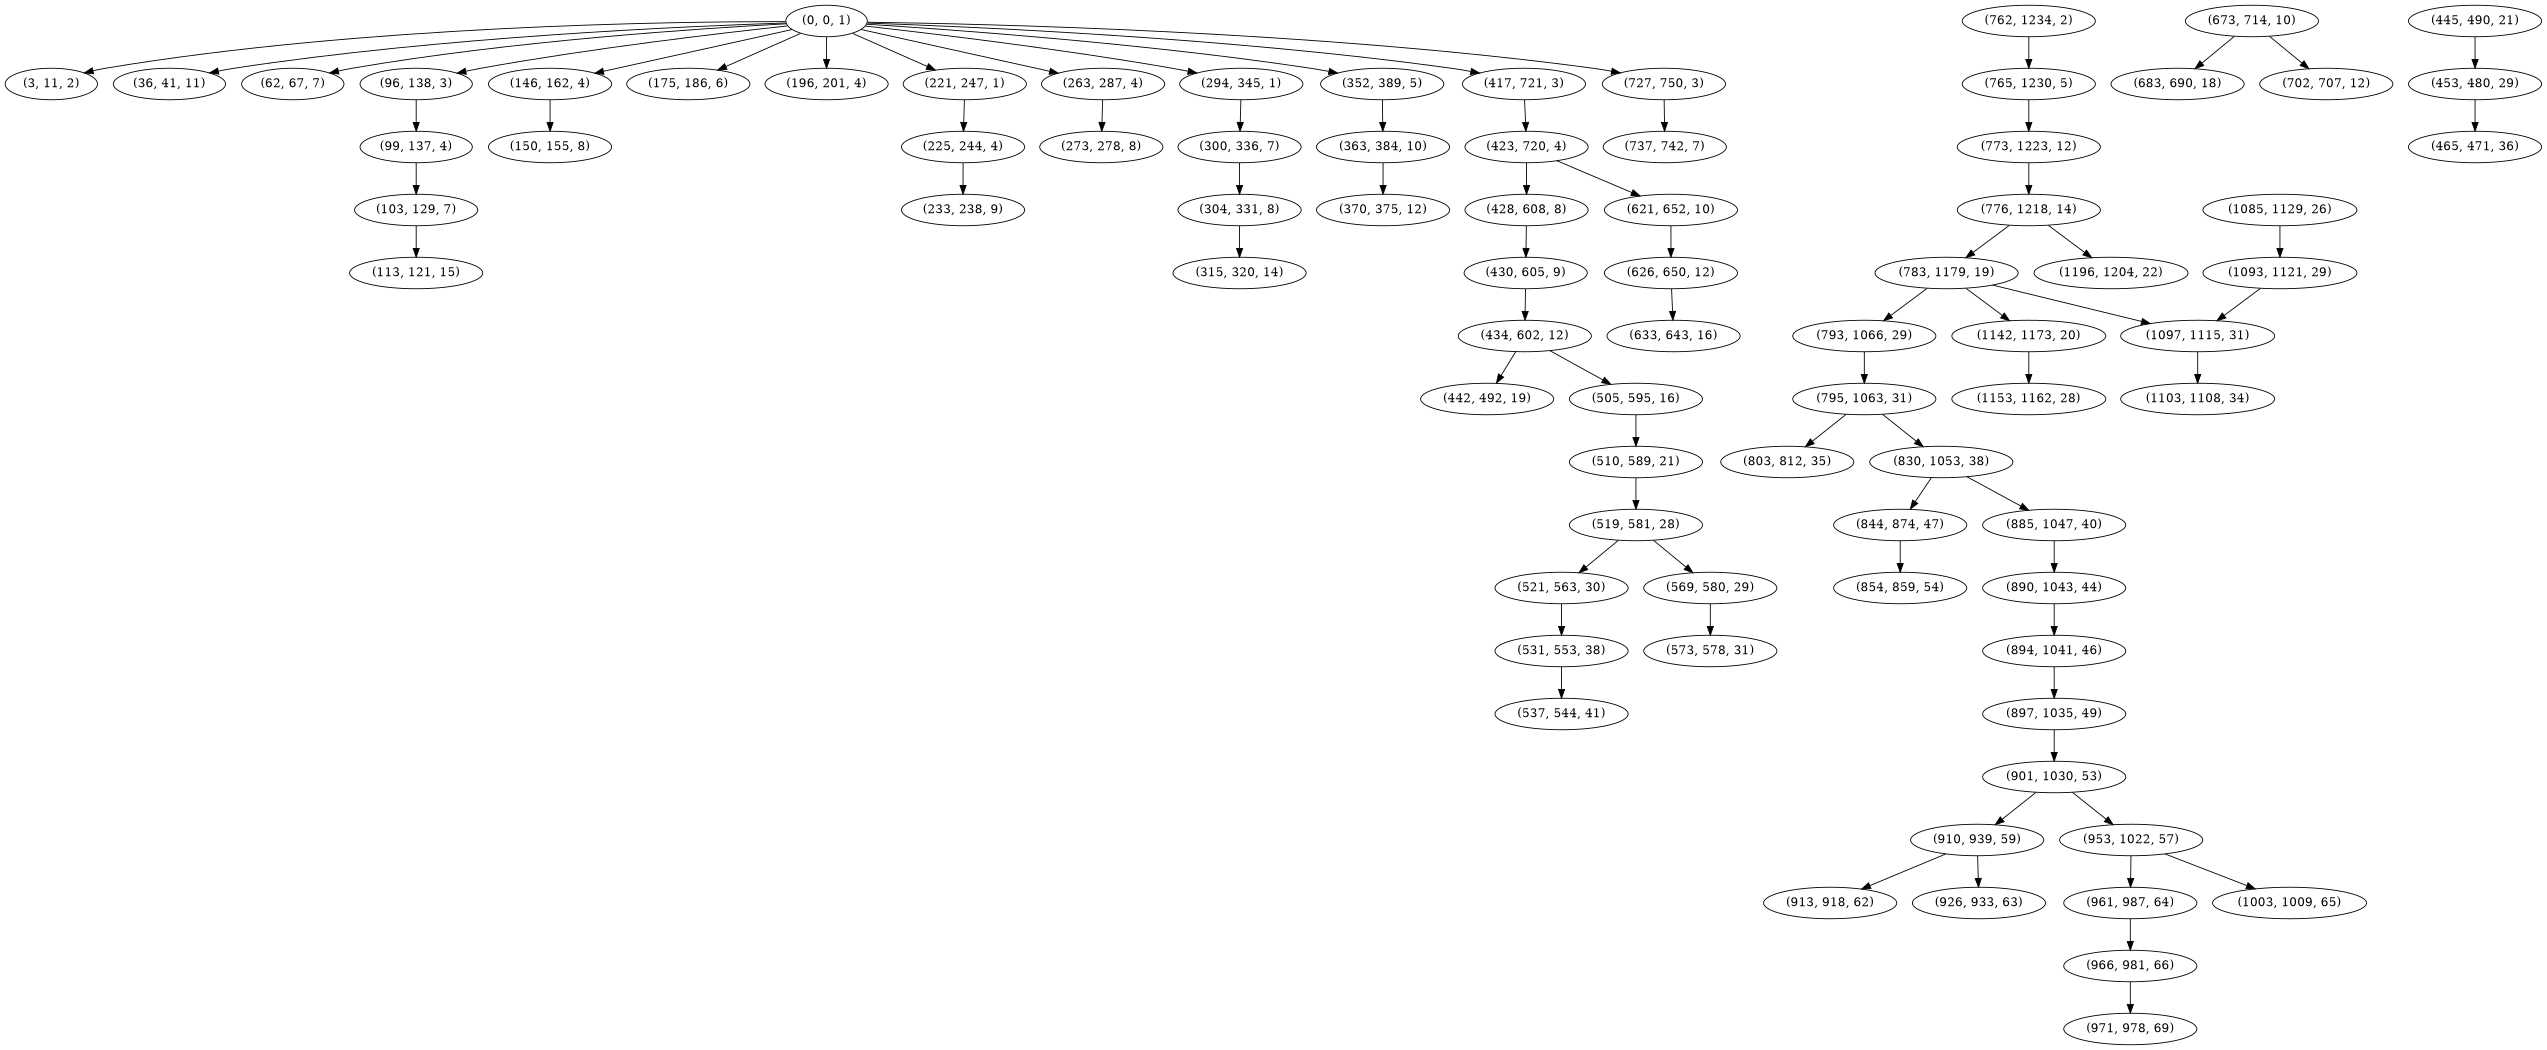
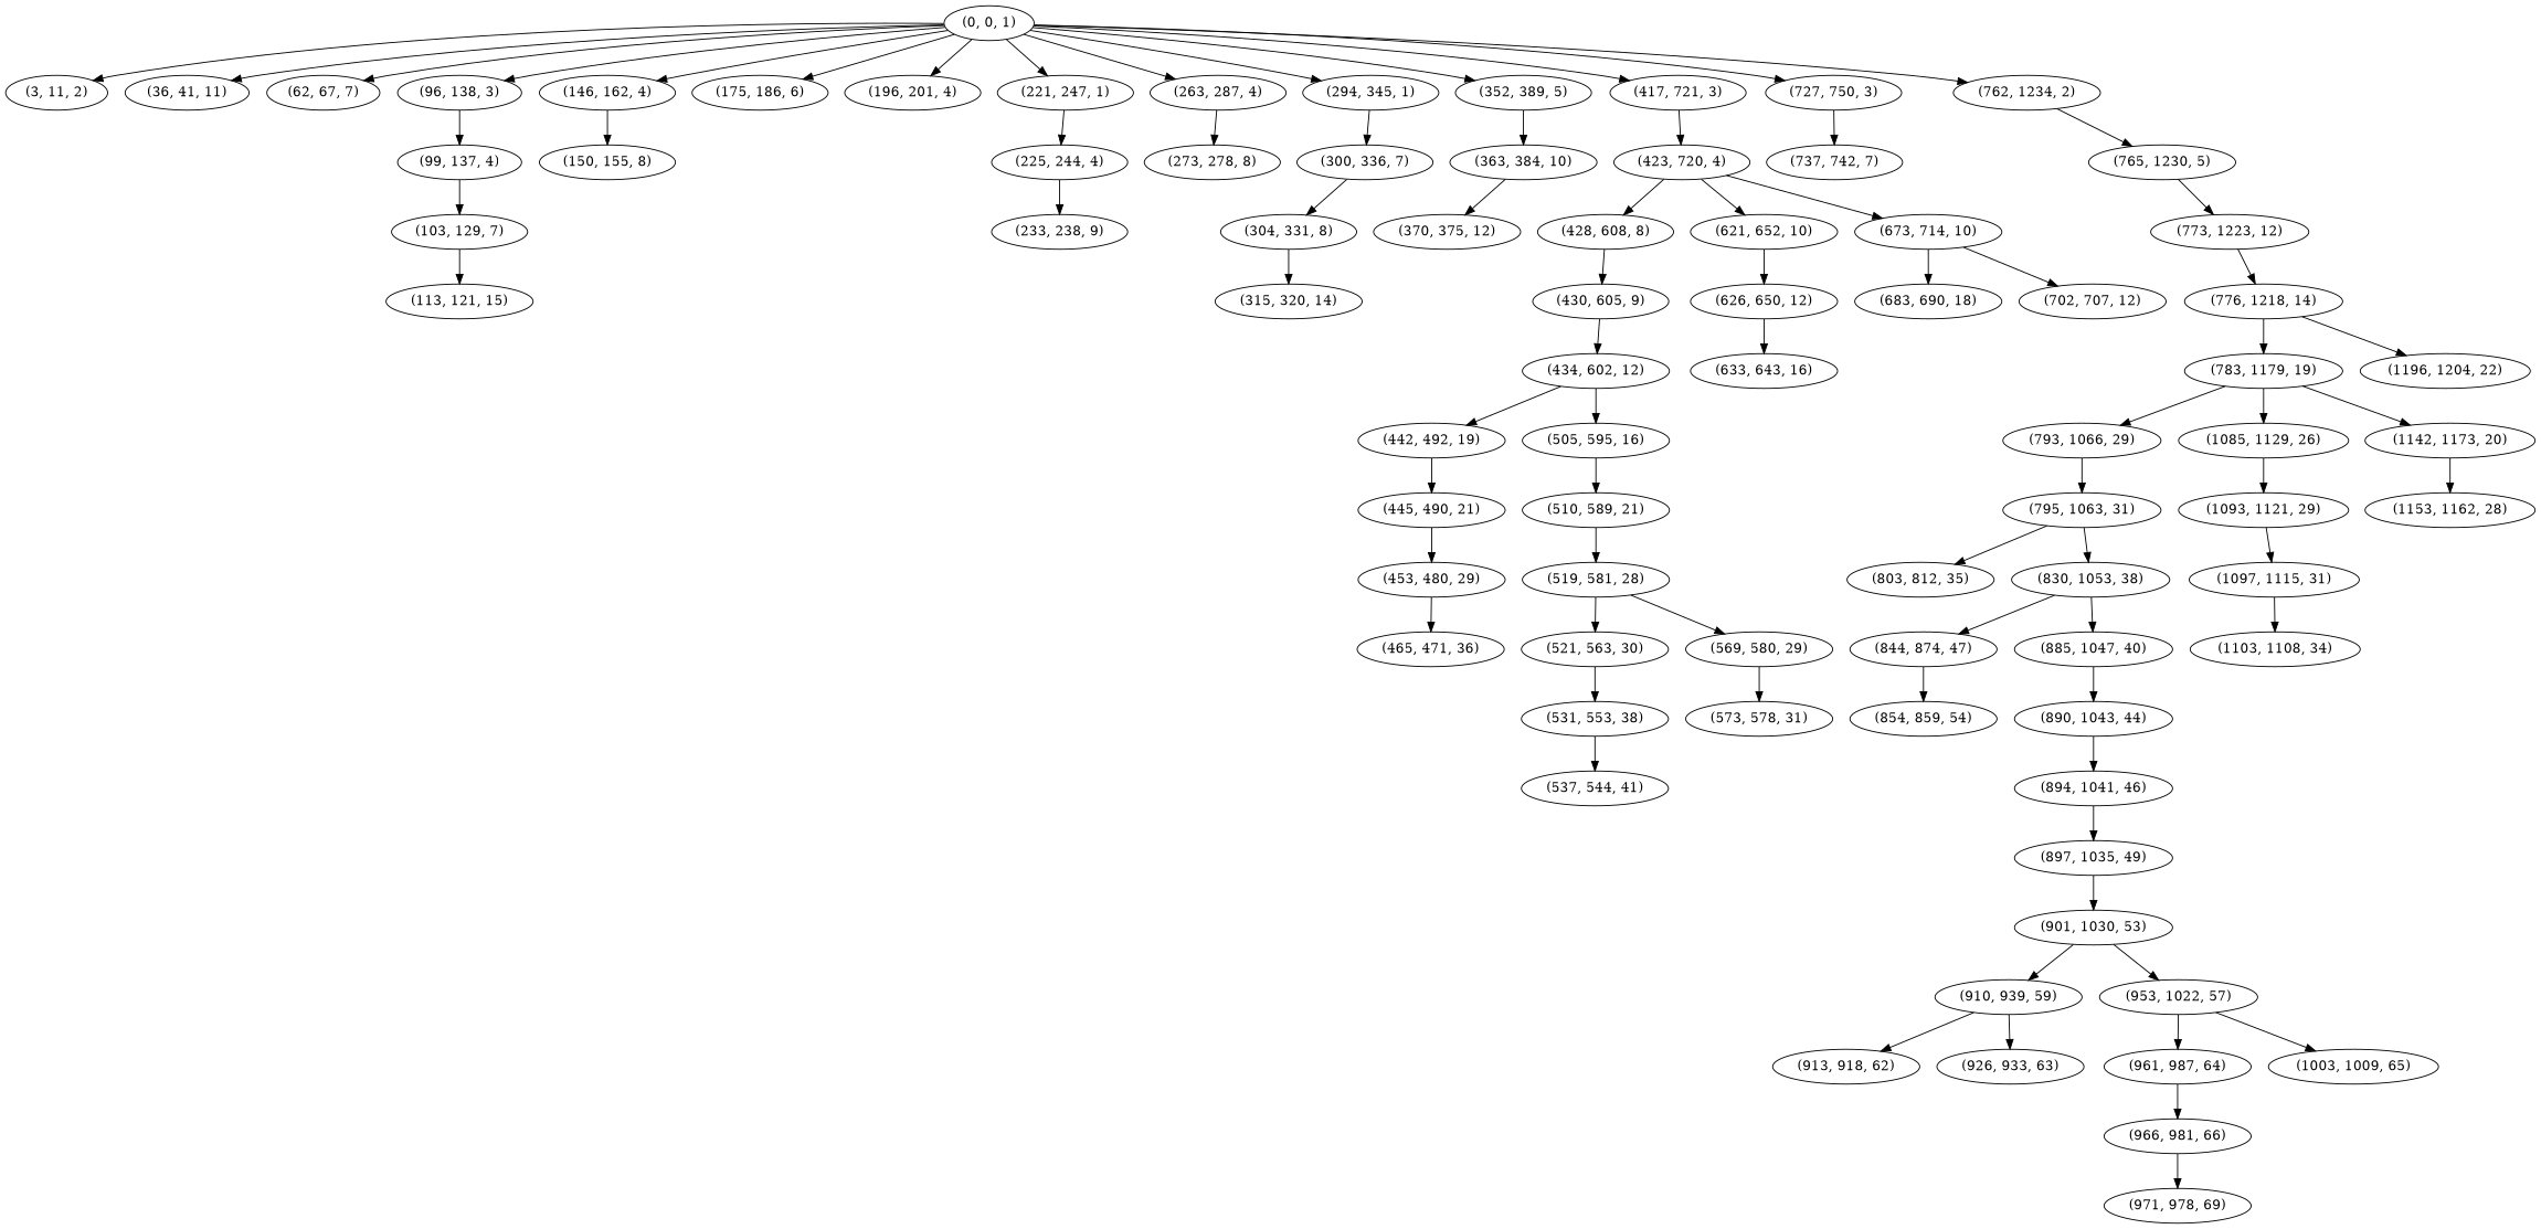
  digraph {
    n1 [label="(0, 0, 1)"]
    "(3, 11, 2)"
    "(36, 41, 11)"
    "(62, 67, 7)"
    "(96, 138, 3)"
    "(146, 162, 4)"
    "(175, 186, 6)"
    "(196, 201, 4)"
    "(221, 247, 1)"
    "(263, 287, 4)"
    "(294, 345, 1)"
    "(352, 389, 5)"
    "(417, 721, 3)"
    "(727, 750, 3)"
    "(762, 1234, 2)"
    "(99, 137, 4)"
    "(150, 155, 8)"
    "(225, 244, 4)"
    "(273, 278, 8)"
    "(300, 336, 7)"
    "(363, 384, 10)"
    "(423, 720, 4)"
    "(737, 742, 7)"
    "(765, 1230, 5)"
    "(103, 129, 7)"
    "(113, 121, 15)"
    "(233, 238, 9)"
    "(304, 331, 8)"
    "(315, 320, 14)"
    "(370, 375, 12)"
    "(428, 608, 8)"
    "(621, 652, 10)"
    "(673, 714, 10)"
    "(430, 605, 9)"
    "(626, 650, 12)"
    "(683, 690, 18)"
    "(702, 707, 12)"
    "(434, 602, 12)"
    "(442, 492, 19)"
    "(505, 595, 16)"
    "(445, 490, 21)"
    "(510, 589, 21)"
    "(453, 480, 29)"
    "(465, 471, 36)"
    "(519, 581, 28)"
    "(521, 563, 30)"
    "(569, 580, 29)"
    "(531, 553, 38)"
    "(573, 578, 31)"
    "(537, 544, 41)"
    "(633, 643, 16)"
    "(773, 1223, 12)"
    "(776, 1218, 14)"
    "(783, 1179, 19)"
    "(1196, 1204, 22)"
    "(793, 1066, 29)"
    "(1085, 1129, 26)"
    "(1142, 1173, 20)"
    "(795, 1063, 31)"
    "(1093, 1121, 29)"
    "(1153, 1162, 28)"
    "(803, 812, 35)"
    "(830, 1053, 38)"
    "(844, 874, 47)"
    "(885, 1047, 40)"
    "(854, 859, 54)"
    "(890, 1043, 44)"
    "(894, 1041, 46)"
    "(897, 1035, 49)"
    "(901, 1030, 53)"
    "(910, 939, 59)"
    "(953, 1022, 57)"
    "(913, 918, 62)"
    "(926, 933, 63)"
    "(961, 987, 64)"
    "(1003, 1009, 65)"
    "(966, 981, 66)"
    "(971, 978, 69)"
    "(1097, 1115, 31)"
    "(1103, 1108, 34)"
    n1 -> "(3, 11, 2)"
    n1 -> "(36, 41, 11)"
    n1 -> "(62, 67, 7)"
    n1 -> "(96, 138, 3)"
    n1 -> "(146, 162, 4)"
    n1 -> "(175, 186, 6)"
    n1 -> "(196, 201, 4)"
    n1 -> "(221, 247, 1)"
    n1 -> "(263, 287, 4)"
    n1 -> "(294, 345, 1)"
    n1 -> "(352, 389, 5)"
    n1 -> "(417, 721, 3)"
    n1 -> "(727, 750, 3)"
+   n1 -> "(762, 1234, 2)"
    "(96, 138, 3)" -> "(99, 137, 4)"
    "(146, 162, 4)" -> "(150, 155, 8)"
    "(221, 247, 1)" -> "(225, 244, 4)"
    "(263, 287, 4)" -> "(273, 278, 8)"
    "(294, 345, 1)" -> "(300, 336, 7)"
    "(352, 389, 5)" -> "(363, 384, 10)"
    "(417, 721, 3)" -> "(423, 720, 4)"
    "(727, 750, 3)" -> "(737, 742, 7)"
    "(762, 1234, 2)" -> "(765, 1230, 5)"
    "(99, 137, 4)" -> "(103, 129, 7)"
    "(225, 244, 4)" -> "(233, 238, 9)"
    "(300, 336, 7)" -> "(304, 331, 8)"
    "(363, 384, 10)" -> "(370, 375, 12)"
    "(423, 720, 4)" -> "(428, 608, 8)"
    "(423, 720, 4)" -> "(621, 652, 10)"
+   "(423, 720, 4)" -> "(673, 714, 10)"
    "(765, 1230, 5)" -> "(773, 1223, 12)"
    "(103, 129, 7)" -> "(113, 121, 15)"
    "(304, 331, 8)" -> "(315, 320, 14)"
    "(428, 608, 8)" -> "(430, 605, 9)"
    "(621, 652, 10)" -> "(626, 650, 12)"
    "(673, 714, 10)" -> "(683, 690, 18)"
    "(673, 714, 10)" -> "(702, 707, 12)"
    "(430, 605, 9)" -> "(434, 602, 12)"
    "(626, 650, 12)" -> "(633, 643, 16)"
    "(434, 602, 12)" -> "(442, 492, 19)"
    "(434, 602, 12)" -> "(505, 595, 16)"
+   "(442, 492, 19)" -> "(445, 490, 21)"
    "(505, 595, 16)" -> "(510, 589, 21)"
    "(445, 490, 21)" -> "(453, 480, 29)"
    "(510, 589, 21)" -> "(519, 581, 28)"
    "(453, 480, 29)" -> "(465, 471, 36)"
    "(519, 581, 28)" -> "(521, 563, 30)"
    "(519, 581, 28)" -> "(569, 580, 29)"
    "(521, 563, 30)" -> "(531, 553, 38)"
    "(569, 580, 29)" -> "(573, 578, 31)"
    "(531, 553, 38)" -> "(537, 544, 41)"
    "(773, 1223, 12)" -> "(776, 1218, 14)"
    "(776, 1218, 14)" -> "(783, 1179, 19)"
    "(776, 1218, 14)" -> "(1196, 1204, 22)"
    "(783, 1179, 19)" -> "(793, 1066, 29)"
-   "(783, 1179, 19)" -> "(1097, 1115, 31)"
+   "(783, 1179, 19)" -> "(1085, 1129, 26)"
    "(783, 1179, 19)" -> "(1142, 1173, 20)"
    "(793, 1066, 29)" -> "(795, 1063, 31)"
    "(1085, 1129, 26)" -> "(1093, 1121, 29)"
    "(1142, 1173, 20)" -> "(1153, 1162, 28)"
    "(795, 1063, 31)" -> "(803, 812, 35)"
    "(795, 1063, 31)" -> "(830, 1053, 38)"
    "(1093, 1121, 29)" -> "(1097, 1115, 31)"
    "(830, 1053, 38)" -> "(844, 874, 47)"
    "(830, 1053, 38)" -> "(885, 1047, 40)"
    "(844, 874, 47)" -> "(854, 859, 54)"
    "(885, 1047, 40)" -> "(890, 1043, 44)"
    "(890, 1043, 44)" -> "(894, 1041, 46)"
    "(894, 1041, 46)" -> "(897, 1035, 49)"
    "(897, 1035, 49)" -> "(901, 1030, 53)"
    "(901, 1030, 53)" -> "(910, 939, 59)"
    "(901, 1030, 53)" -> "(953, 1022, 57)"
    "(910, 939, 59)" -> "(913, 918, 62)"
    "(910, 939, 59)" -> "(926, 933, 63)"
    "(953, 1022, 57)" -> "(961, 987, 64)"
    "(953, 1022, 57)" -> "(1003, 1009, 65)"
    "(961, 987, 64)" -> "(966, 981, 66)"
    "(966, 981, 66)" -> "(971, 978, 69)"
    "(1097, 1115, 31)" -> "(1103, 1108, 34)"
  }
